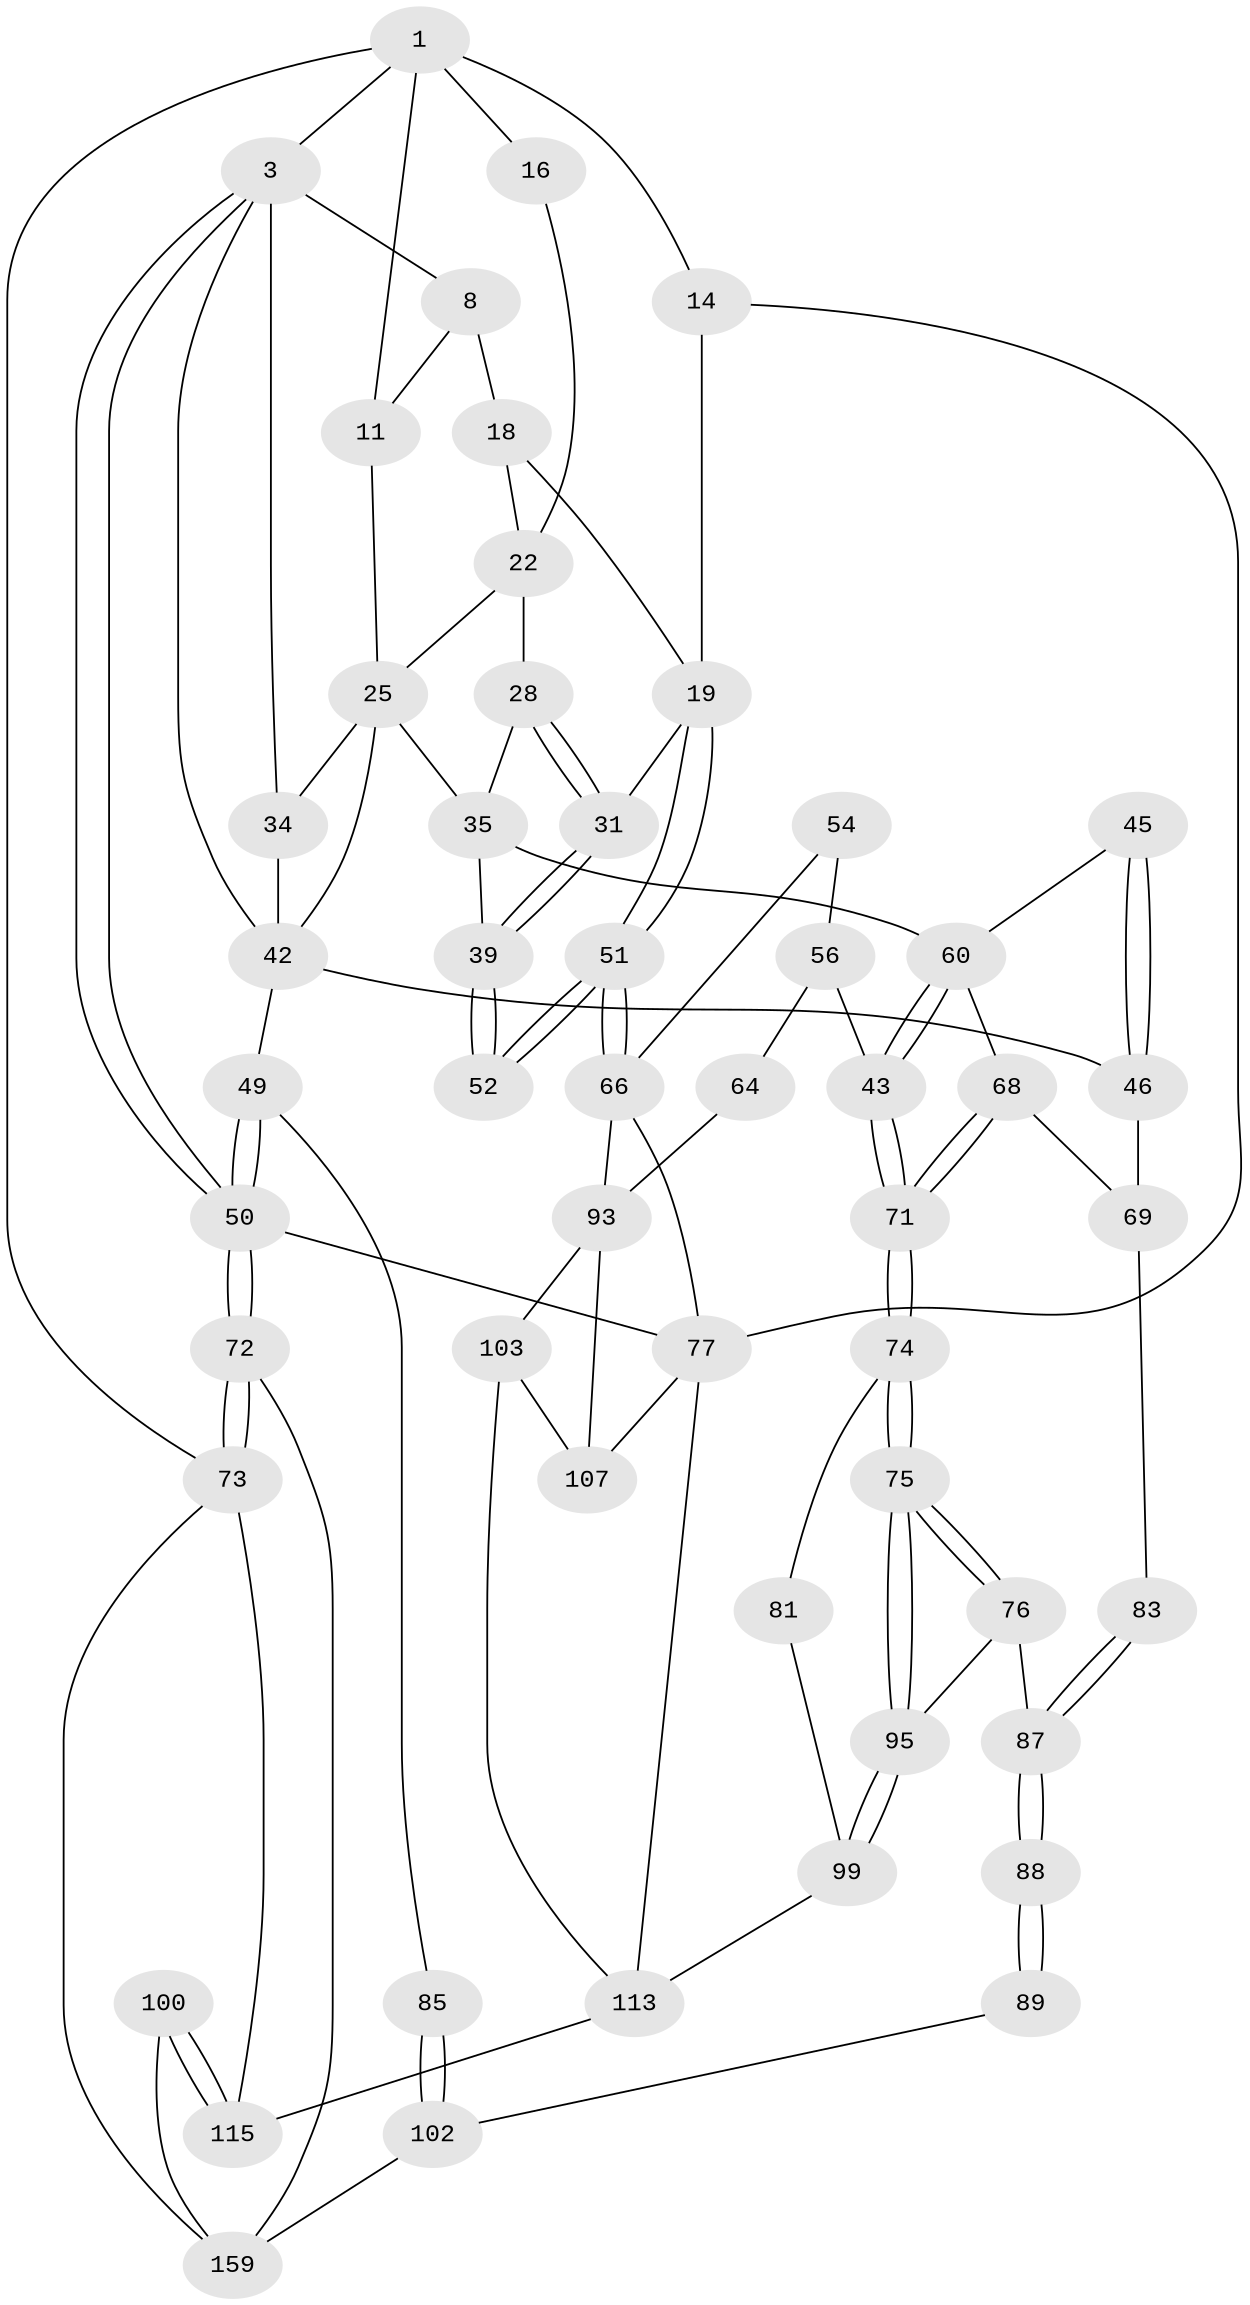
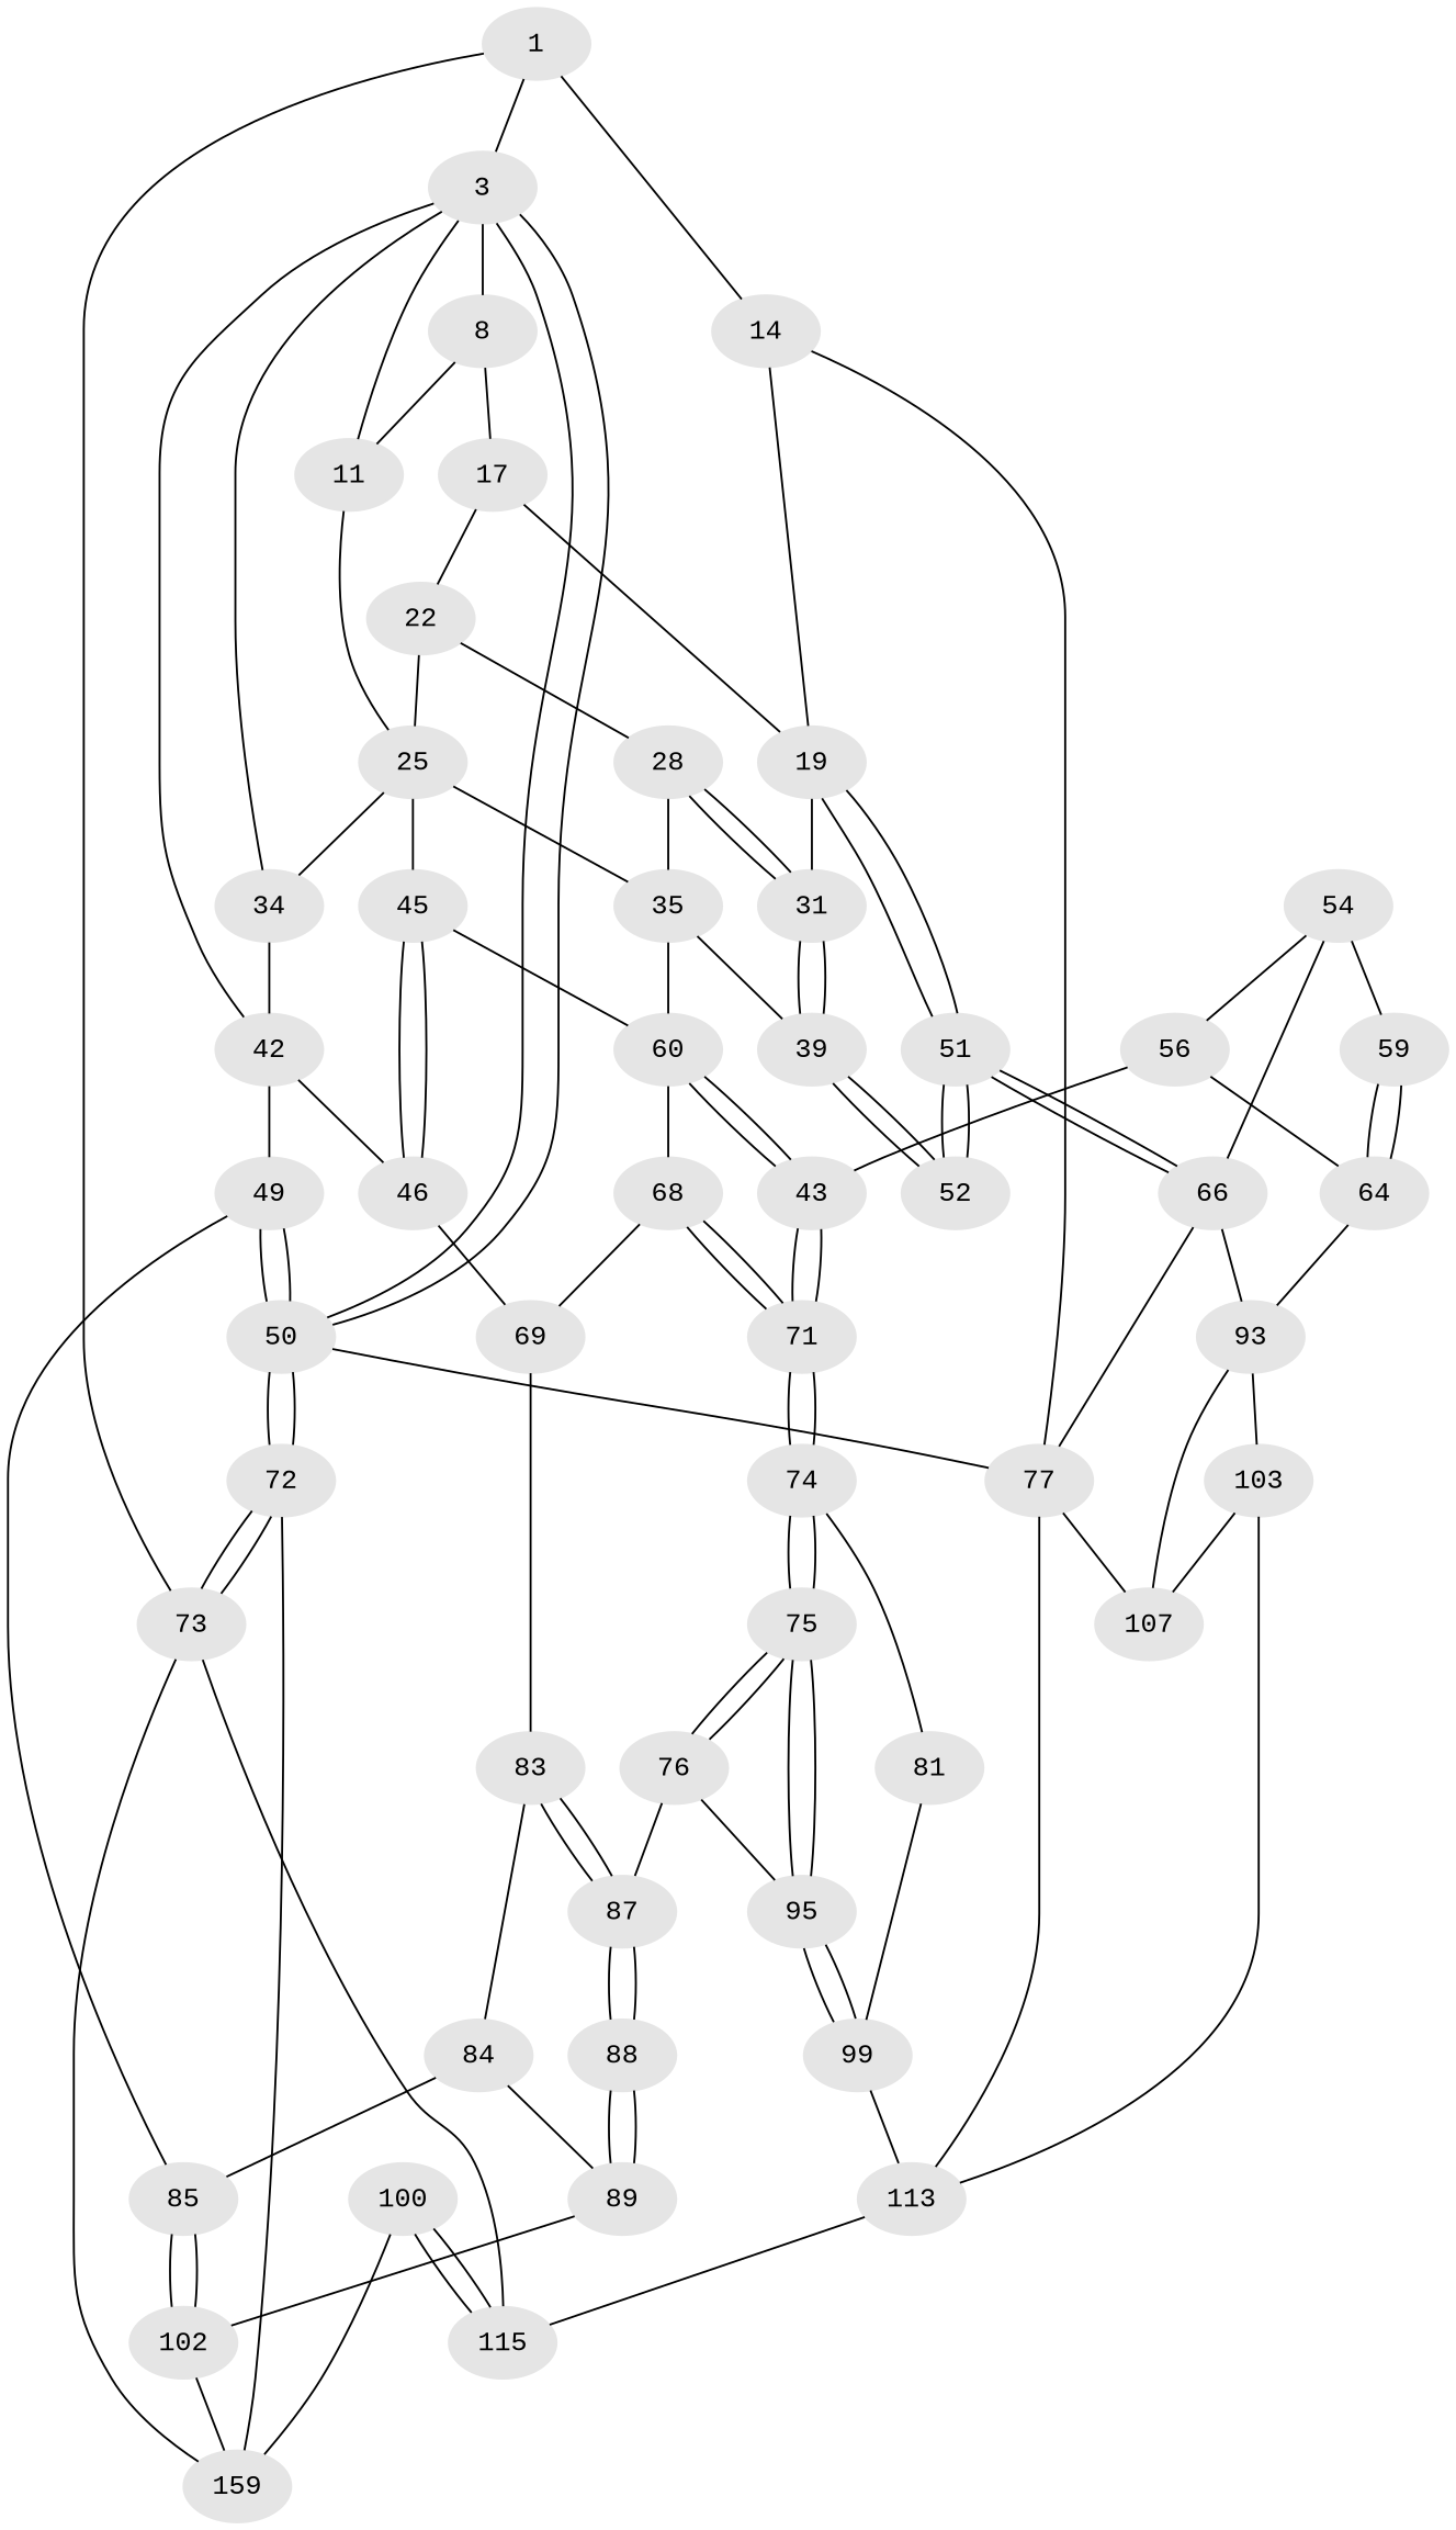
  graph {
    fontname="Liberation Mono"
    node [color=gray90 fontname="Liberation Mono" style=filled]
    edge [fontname="Liberation Mono"]
    1 [super="+9+2"]
    3 [super="+4"]
    11 [super="+12"]
    14 [super="+15"]
-   16 [super="+17"]
    73 [super="+116"]
    8 [super="+13"]
    34 [super="+43"]
    42 [super="+44"]
    50
    25 [super="+26+38"]
    19 [super="+20"]
    77 [super="+111"]
    22 [super="+23+24"]
    n15 [label=159 super="+110"]
    115
-   18 [super="+21"]
+   18 [super="+21" label=17]
    46
    49
    72
    35 [super="+36"]
    45 [super="+48"]
    31
    51
    107
    113 [super="+114"]
    28 [super="+29"]
    39 [super="+40"]
    52
    66 [super="+78+67"]
    60 [super="+61"]
    56 [super="+62"]
    n33 [label=43]
    64 [super="+65"]
    68
    54 [super="+55+57"]
+   59
    69 [super="+70"]
    85
    83
    102
    93 [super="+106+94"]
    71
    74
    103 [super="+108"]
    76 [super="+86"]
    95 [super="+96"]
    87 [super="+92"]
+   84
    75
    81 [super="+98"]
    99 [super="+105"]
    88
    89 [super="+90"]
    100 [super="+101"]
    1 -- 3
-   1 -- 11
+   3 -- 11
    1 -- 14 [weight=2]
-   1 -- 16
    1 -- 73
    3 -- 8 [weight=2]
    3 -- 34
    3 -- 42
    3 -- 50
    3 -- 50
    11 -- 25
    14 -- 19
    14 -- 77
-   16 -- 22
    73 -- n15
    73 -- 115
    8 -- 11
    8 -- 18
    34 -- 42 [weight=2]
    42 -- 46
    42 -- 49
    50 -- 77
    50 -- 72
    50 -- 72
    25 -- 34
    25 -- 35
-   25 -- 42 [weight=2]
+   25 -- 45 [weight=2]
    19 -- 31
    19 -- 51
    19 -- 51
    77 -- 107
    77 -- 113
    22 -- 25
    22 -- 28 [weight=2]
    18 -- 19
    18 -- 22
    46 -- 69
    49 -- 50
    49 -- 50
    49 -- 85
    72 -- 73
    72 -- 73
    72 -- n15
    35 -- 39
    35 -- 60
    45 -- 46
    45 -- 46
    45 -- 60
    31 -- 39
    31 -- 39
    51 -- 52
    51 -- 52
    51 -- 66
    51 -- 66
    113 -- 115
    28 -- 35
    28 -- 31
    28 -- 31
    39 -- 52 [weight=2]
    39 -- 52
    66 -- 77
    66 -- 93 [weight=2]
    60 -- n33
    60 -- n33
    60 -- 68
    56 -- n33
    56 -- 64
    n33 -- 71
    n33 -- 71
    64 -- 93
    68 -- 69
    68 -- 71
    68 -- 71
    54 -- 66
    54 -- 56
+   54 -- 59 [weight=2]
+   59 -- 64
+   59 -- 64
    69 -- 83
    85 -- 102
    85 -- 102
    83 -- 87
    83 -- 87
+   83 -- 84
    102 -- n15
    93 -- 107
    93 -- 103
    71 -- 74
    71 -- 74
    74 -- 75
    74 -- 75
    74 -- 81
    103 -- 107
    103 -- 113
    76 -- 95
    76 -- 87
    95 -- 99
    95 -- 99
    87 -- 88 [weight=2]
    87 -- 88
+   84 -- 85
+   84 -- 89
    75 -- 76
    75 -- 76
    75 -- 95
    75 -- 95
    81 -- 99
    99 -- 113
    88 -- 89
    88 -- 89
    89 -- 102
    100 -- n15
    100 -- 115
    100 -- 115
  }
